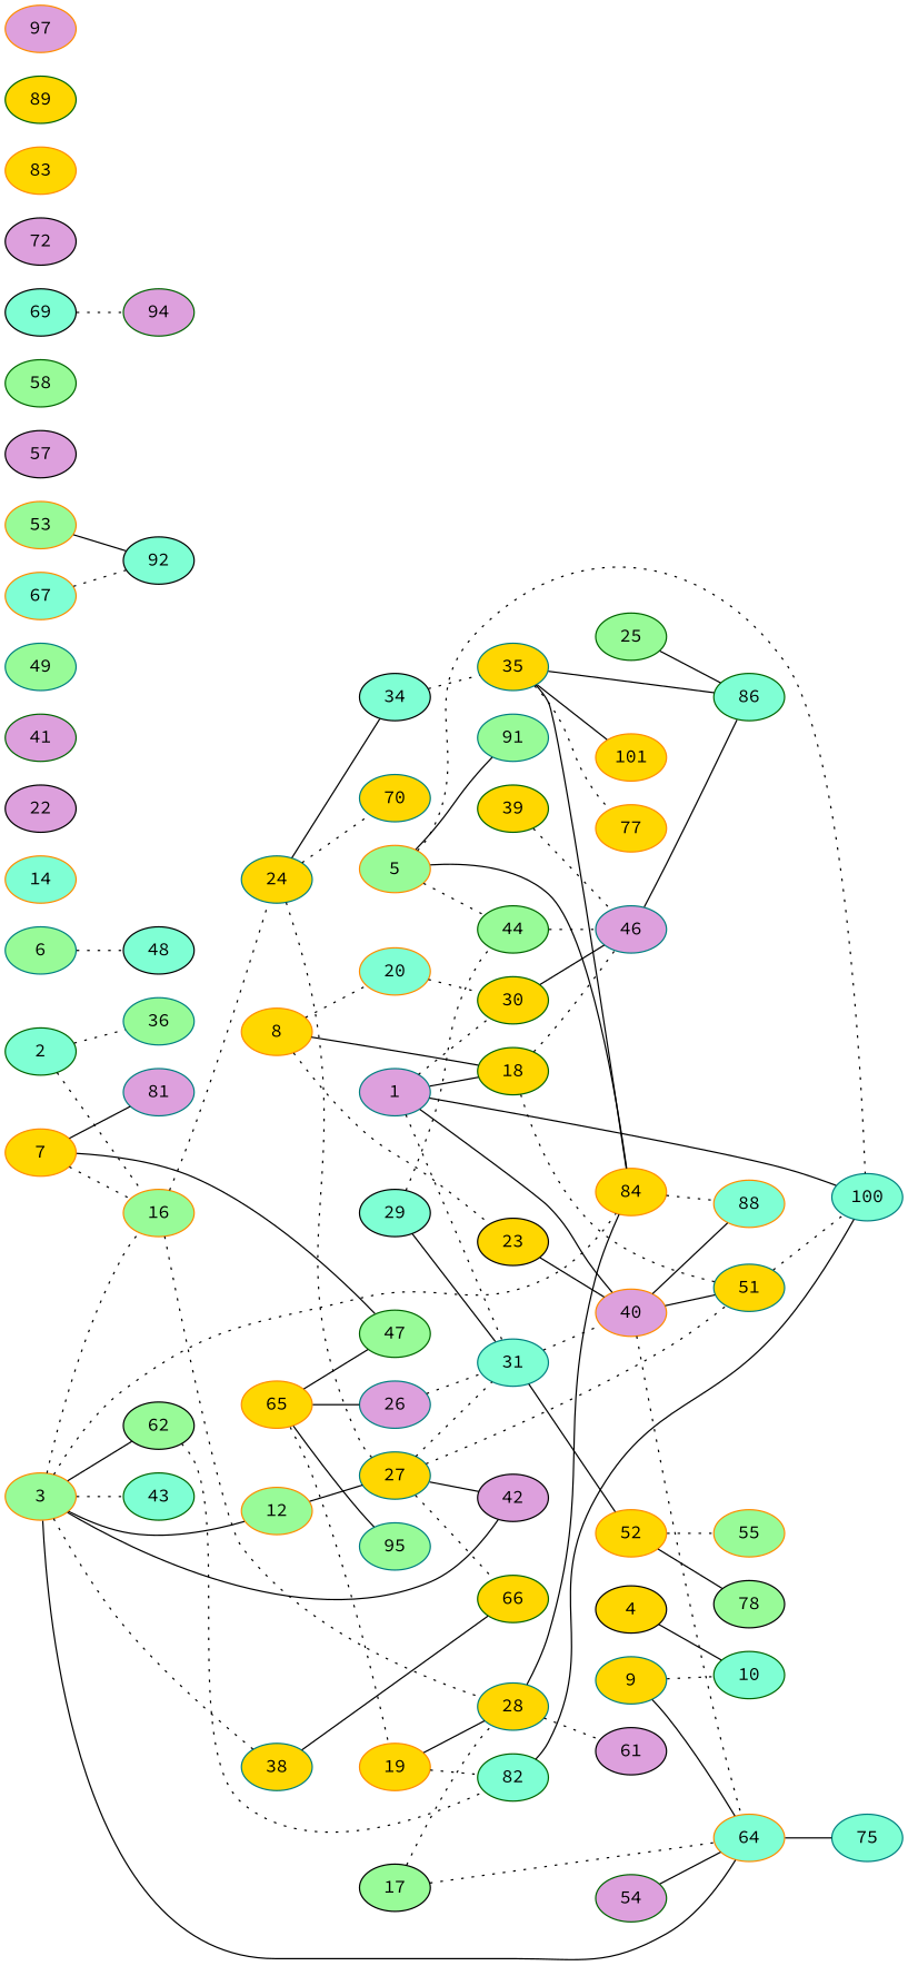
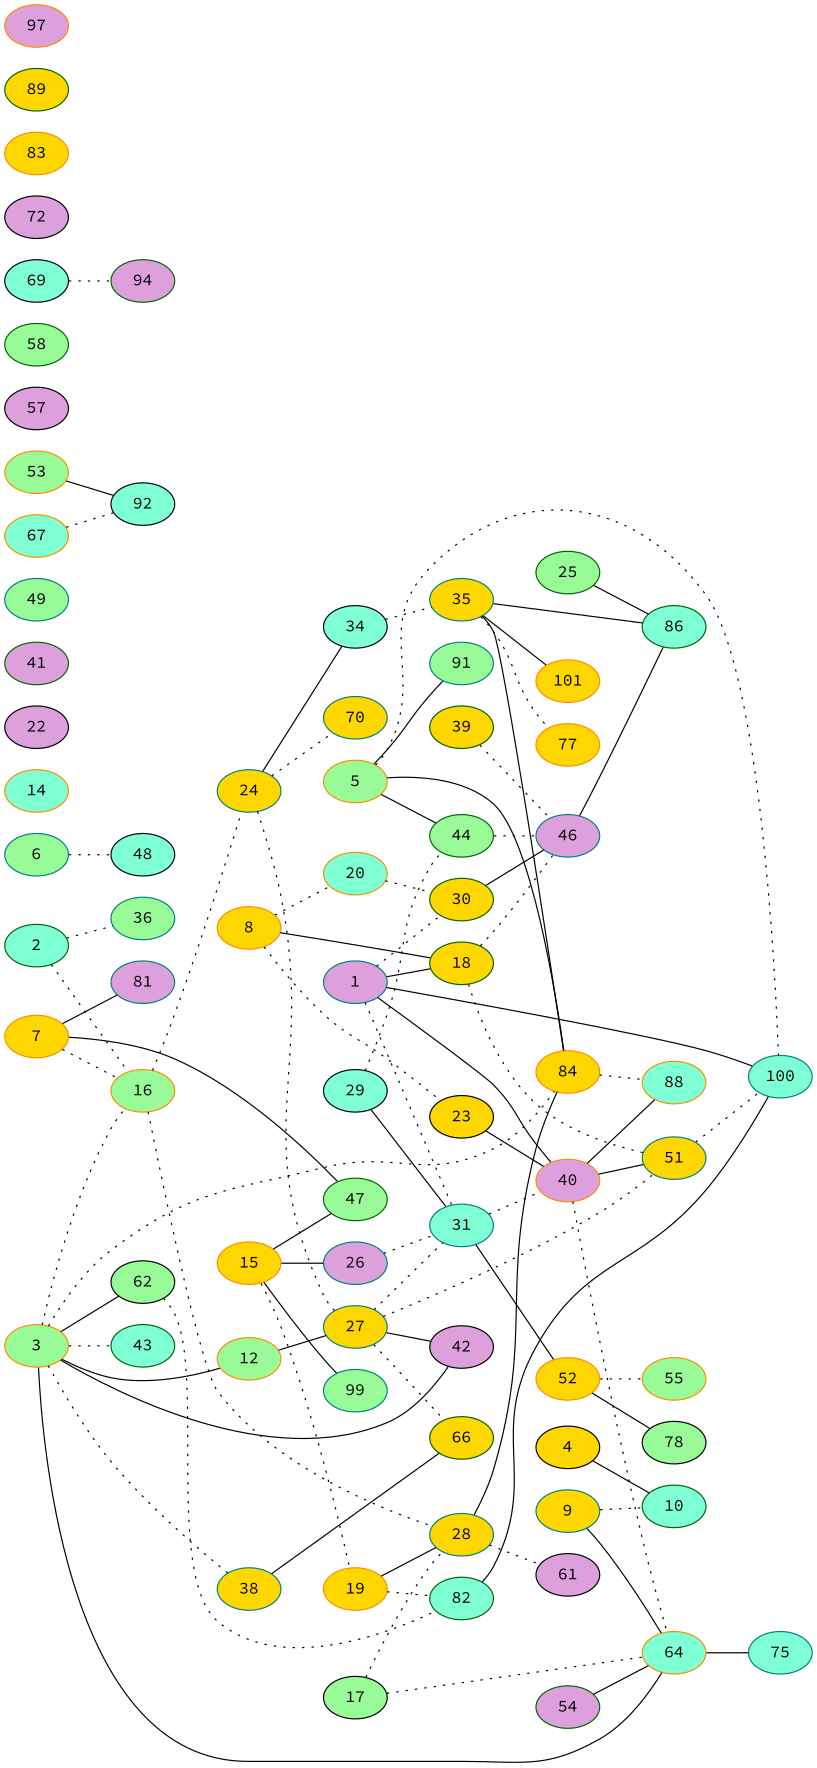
  graph {
    fontname="Source Code Pro"
    rankdir=LR
    node [color=darkorange fillcolor=gold fontname="Source Code Pro" style=filled]
    edge [fontname="Source Code Pro" style=dotted]
    1 [color=teal fillcolor=plum super="+13"]
    18 [color=darkgreen super="+80"]
    30 [color=darkgreen super="+56"]
    31 [color=teal fillcolor=aquamarine super="+37"]
    40 [fillcolor=plum super="+102"]
    100 [color=teal fillcolor=aquamarine super="+106"]
    46 [color=teal fillcolor=plum super="+59"]
    51 [color=teal]
    52 [super="+76"]
    64 [fillcolor=aquamarine super="+90"]
    88 [fillcolor=aquamarine]
    16 [fillcolor=palegreen super="+68"]
    24 [color=teal super="+99"]
    28 [color=teal super="+74"]
    2 [color=darkgreen fillcolor=aquamarine]
    36 [color=teal fillcolor=palegreen]
    3 [fillcolor=palegreen super="+33"]
    12 [fillcolor=palegreen super="+50"]
    38 [color=teal super="+45"]
    42 [color=black fillcolor=plum]
    43 [color=darkgreen fillcolor=aquamarine]
    62 [color=black fillcolor=palegreen super="+79"]
    84 [super="+103"]
    27 [color=teal super="+93"]
    66 [color=darkgreen]
    82 [color=darkgreen fillcolor=aquamarine]
    75 [color=teal fillcolor=aquamarine]
    4 [color=black super="+63"]
    10 [color=darkgreen fillcolor=aquamarine]
    5 [fillcolor=palegreen super="+60"]
    44 [color=darkgreen fillcolor=palegreen super="+98"]
    91 [color=teal fillcolor=palegreen]
    6 [color=teal fillcolor=palegreen]
    48 [color=black fillcolor=aquamarine]
    7 [super="+73"]
    47 [color=darkgreen fillcolor=palegreen]
    81 [color=teal fillcolor=plum]
    8 [super="+11"]
    20 [fillcolor=aquamarine super="+71"]
    23 [color=black]
    9 [color=teal]
    14 [fillcolor=aquamarine]
-   15 [super="+21" label=65]
+   15 [super="+21"]
    19 [super="+32"]
    26 [color=teal fillcolor=plum]
-   95 [color=teal fillcolor=palegreen]
+   95 [color=teal fillcolor=palegreen label=99]
    34 [color=black fillcolor=aquamarine]
    70 [color=teal]
    61 [color=black fillcolor=plum super="+85"]
    17 [color=black fillcolor=palegreen super="+87"]
    86 [color=darkgreen fillcolor=aquamarine]
    22 [color=black fillcolor=plum]
    35 [color=teal super="+65"]
    25 [color=darkgreen fillcolor=palegreen]
    29 [color=black fillcolor=aquamarine]
    55 [fillcolor=palegreen super="+96"]
    78 [color=black fillcolor=palegreen]
    77
    101
    39 [color=darkgreen]
    41 [color=darkgreen fillcolor=plum]
    49 [color=teal fillcolor=palegreen]
    53 [fillcolor=palegreen]
    92 [color=black fillcolor=aquamarine]
    54 [color=darkgreen fillcolor=plum]
    57 [color=black fillcolor=plum]
    58 [color=darkgreen fillcolor=palegreen]
    67 [fillcolor=aquamarine super="+105"]
    94 [color=darkgreen fillcolor=plum super="+104"]
    69 [color=black fillcolor=aquamarine]
    72 [color=black fillcolor=plum]
    83
    89 [color=darkgreen]
    97 [fillcolor=plum]
    1 -- 18 [style=solid]
    1 -- 30
    1 -- 31
    1 -- 40 [style=solid]
    1 -- 100 [style=solid]
    18 -- 46
    18 -- 51
    30 -- 46 [style=solid]
    31 -- 40
    31 -- 52 [style=solid]
    40 -- 51 [style=solid]
    40 -- 64
    40 -- 88 [style=solid]
    46 -- 86 [style=solid]
    51 -- 100
    52 -- 55
    52 -- 78 [style=solid]
    64 -- 75 [style=solid]
    16 -- 24
    16 -- 28
    24 -- 27
    24 -- 34 [style=solid]
    24 -- 70
    28 -- 84 [style=solid]
    28 -- 61
    2 -- 16
    2 -- 36
    3 -- 64 [style=solid]
    3 -- 16
    3 -- 12 [style=solid]
    3 -- 38
    3 -- 42 [style=solid]
    3 -- 43
    3 -- 62 [style=solid weight=2]
    3 -- 84
    12 -- 27 [style=solid]
    38 -- 66 [style=solid]
    62 -- 82
    84 -- 88
    27 -- 31
    27 -- 51
    27 -- 42 [style=solid]
    27 -- 66
    82 -- 100 [style=solid]
    4 -- 10 [style=solid]
    5 -- 100
    5 -- 84 [style=solid]
-   5 -- 44
+   5 -- 44 [style=solid]
    5 -- 91 [style=solid]
    44 -- 46
    6 -- 48
    7 -- 16
    7 -- 47 [style=solid]
    7 -- 81 [style=solid]
    8 -- 18 [style=solid]
    8 -- 20
    8 -- 23
    20 -- 30
    23 -- 40 [style=solid]
    9 -- 64 [style=solid]
    9 -- 10
    15 -- 47 [style=solid]
    15 -- 19
    15 -- 26 [style=solid]
    15 -- 95 [style=solid]
    19 -- 28 [style=solid]
    19 -- 82
    26 -- 31
    34 -- 35
    17 -- 64
    17 -- 28 [weight=2]
    35 -- 84 [style=solid]
    35 -- 86 [style=solid]
    35 -- 77
    35 -- 101 [style=solid]
    25 -- 86 [style=solid]
    29 -- 31 [style=solid]
    29 -- 44
    39 -- 46
    53 -- 92 [style=solid]
    54 -- 64 [style=solid]
    67 -- 92
    69 -- 94
  }
